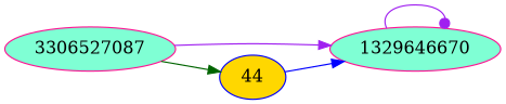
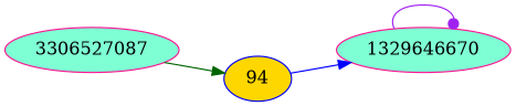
  digraph {
    rankdir=LR
    node [color=deeppink fillcolor=aquamarine style=filled]
    edge [arrowhead=normal color=purple]
    1329646670
-   94 [color=blue fillcolor=gold label=44]
+   94 [color=blue fillcolor=gold]
    3306527087
    1329646670 -> 1329646670 [arrowhead=dot]
    94 -> 1329646670 [color=blue]
-   3306527087 -> 1329646670
    3306527087 -> 94 [color=darkgreen]
  }
